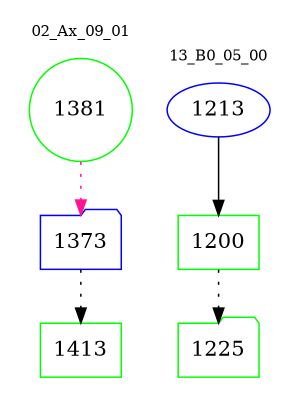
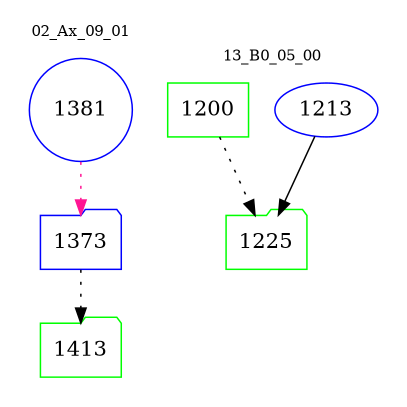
  digraph {
    node [color=blue shape=folder]
    edge [color=black style=dotted]
-   n1 [color=green label=1381 shape=circle]
+   n1 [label=1381 shape=circle]
    n2 [label=1373]
-   n3 [color=green label=1413 shape=box]
+   n3 [color=green label=1413]
    n4 [label=1213 shape=ellipse]
    n5 [color=green label=1200 shape=box]
    n6 [color=green label=1225]
    subgraph cluster_1 {
      color=white
      fontsize=10
      label="02_Ax_09_01"
      n1
      n2
      n3
    }
    subgraph cluster_2 {
      color=white
      fontsize=10
      label="13_B0_05_00"
      n4
      n5
      n6
    }
    n1 -> n2 [color=deeppink]
    n2 -> n3
-   n4 -> n5 [style=solid]
+   n4 -> n6 [style=solid]
    n5 -> n6
  }
